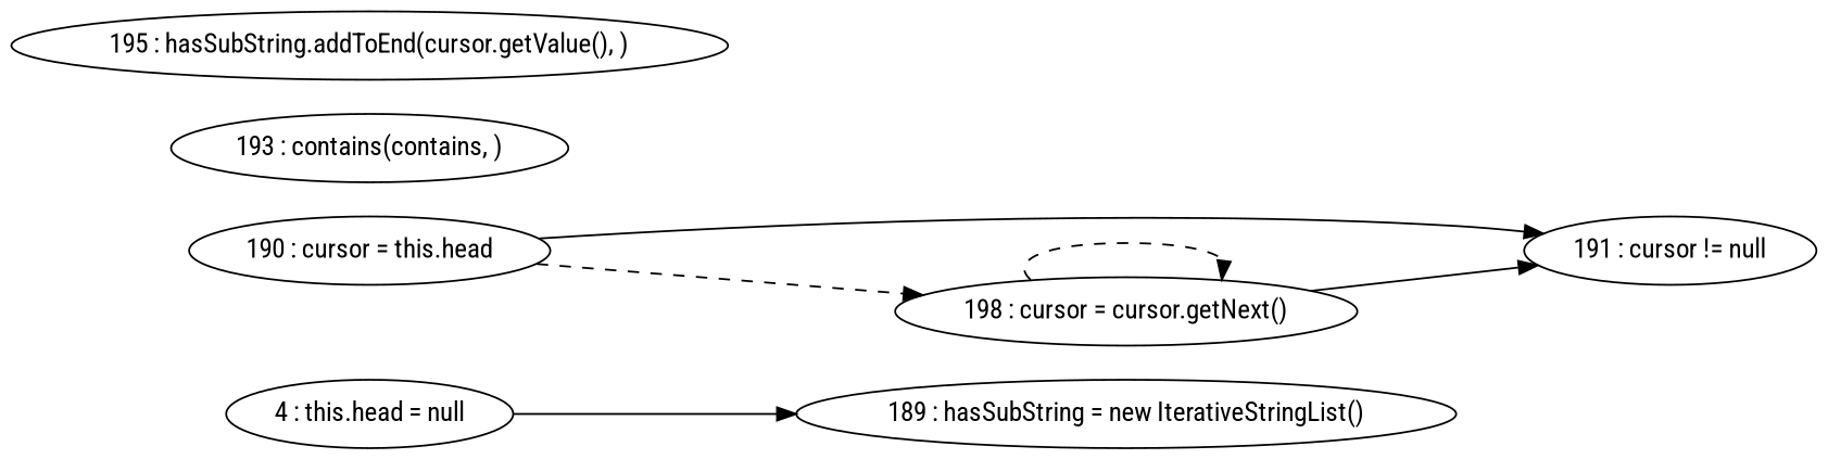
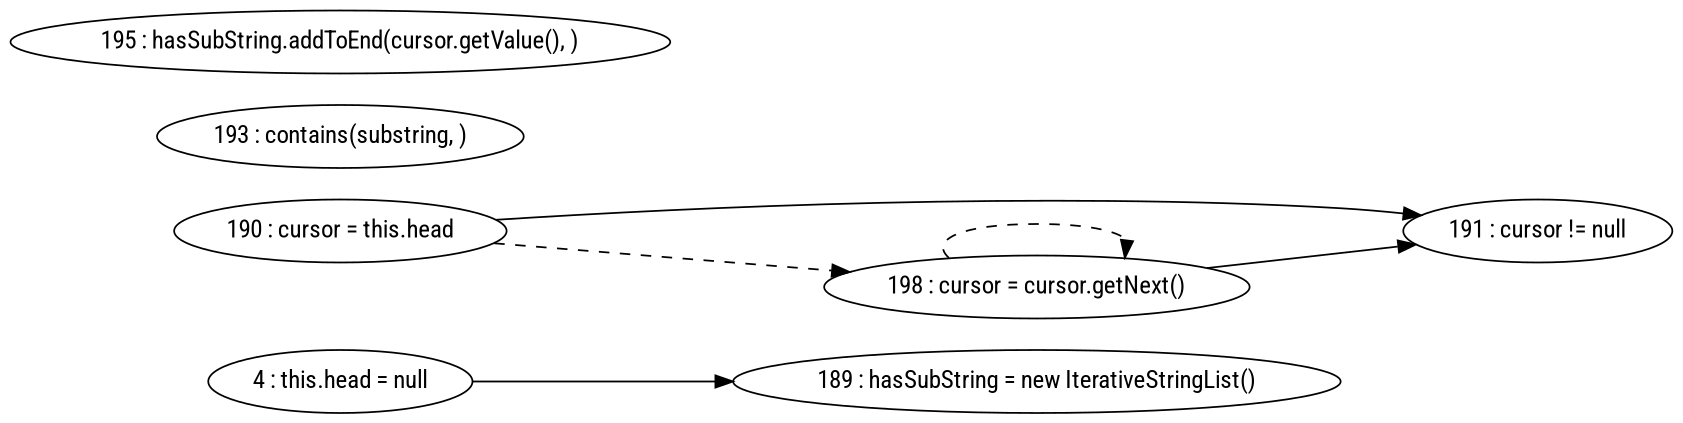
  digraph {
    fontname="Roboto Condensed"
    rankdir=LR
    node [fontname="Roboto Condensed"]
    edge [fontname="Roboto Condensed"]
    "4 : this.head = null"
    "189 : hasSubString = new IterativeStringList()"
    "190 : cursor = this.head"
    "191 : cursor != null"
    n5 [label="198 : cursor = cursor.getNext()"]
-   "193 : contains(substring, )" [label="193 : contains(contains, )"]
+   "193 : contains(substring, )"
    "195 : hasSubString.addToEnd(cursor.getValue(), )"
    "4 : this.head = null" -> "189 : hasSubString = new IterativeStringList()"
    "190 : cursor = this.head" -> "191 : cursor != null"
    "190 : cursor = this.head" -> n5 [style=dashed]
    n5 -> "191 : cursor != null"
    n5 -> n5 [style=dashed]
  }
